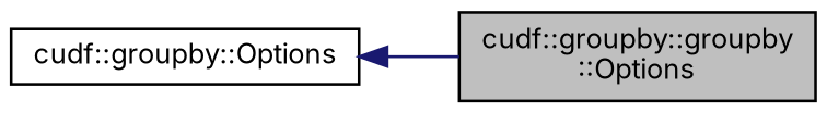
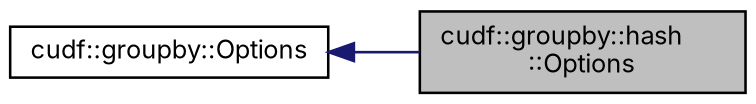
  digraph {
    rankdir=LR
    fontname=Inter
    node [color=black fontname=Inter fontsize=10 shape=record style=filled]
-   n1 [fillcolor=grey75 fontcolor=black height=0.2 label="cudf::groupby::groupby\l::Options" width=0.4]
+   n1 [fillcolor=grey75 fontcolor=black height=0.2 label="cudf::groupby::hash\l::Options" width=0.4]
    n2 [fillcolor=white height=0.2 label="cudf::groupby::Options" width=0.4]
    n2 -> n1 [color=midnightblue dir=back fontname=Inter fontsize=10 labelfontname=Helvetica labelfontsize=10 style=solid]
  }
